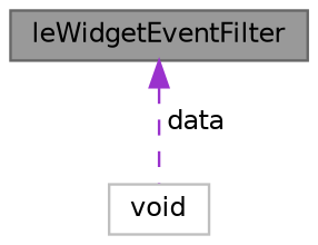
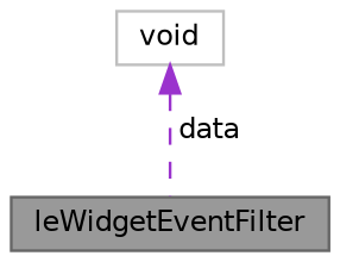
  digraph {
    node [fontname=Helvetica fontsize=10 shape=box style=filled]
    n1 [color=gray40 fillcolor=grey60 fontcolor=black height=0.2 label=leWidgetEventFilter width=0.4]
    n2 [color=grey75 fillcolor=white height=0.2 label=void width=0.4]
-   n1 -> n2 [color=darkorchid3 dir=back fontname=Helvetica fontsize=10 label=" data" labelfontname=Helvetica labelfontsize=10 style=dashed]
+   n2 -> n1 [color=darkorchid3 dir=back fontname=Helvetica fontsize=10 label=" data" labelfontname=Helvetica labelfontsize=10 style=dashed]
  }
